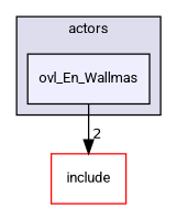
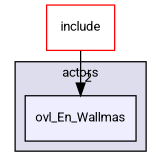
  digraph {
    compound=true
    fontname=Roboto
    node [fontname=Roboto fontsize=10 shape=box style=filled]
    n1 [fillcolor="#eeeeff" label=ovl_En_Wallmas pencolor=black]
    n2 [color=red fillcolor=white label=include]
    subgraph cluster_1 {
      bgcolor="#ddddee"
      fontsize=10
      label=actors
      pencolor=black
      n1
    }
-   n1 -> n2 [headlabel=2 labeldistance=1.5 labelfontname=Helvetica labelfontsize=10 fontname=Roboto]
+   n2 -> n1 [headlabel=2 labeldistance=1.5 labelfontname=Helvetica labelfontsize=10 fontname=Roboto]
  }
